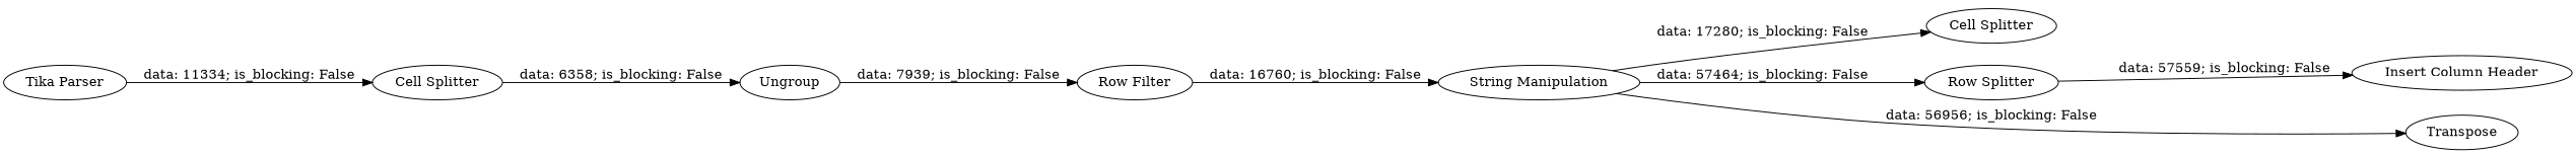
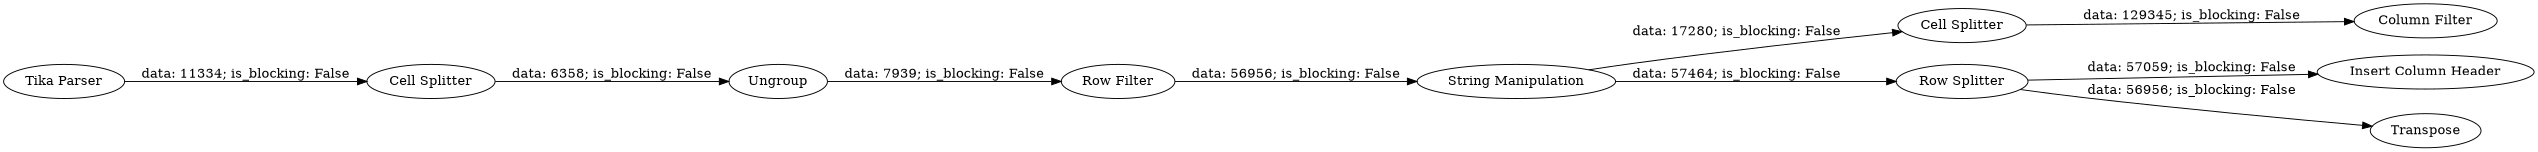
  digraph {
    rankdir=LR
    n1 [label="String Manipulation"]
    n2 [label="Cell Splitter"]
    n3 [label="Row Splitter"]
+   n4 [label="Column Filter"]
    n5 [label=Transpose]
    n6 [label="Insert Column Header"]
    n7 [label="Row Filter"]
    n8 [label="Cell Splitter"]
    n9 [label=Ungroup]
    n10 [label="Tika Parser"]
    n1 -> n2 [label="data: 17280; is_blocking: False"]
    n1 -> n3 [label="data: 57464; is_blocking: False"]
-   n1 -> n5 [label="data: 56956; is_blocking: False"]
-   n3 -> n6 [label="data: 57559; is_blocking: False"]
-   n7 -> n1 [label="data: 16760; is_blocking: False"]
+   n2 -> n4 [label="data: 129345; is_blocking: False"]
+   n3 -> n5 [label="data: 56956; is_blocking: False"]
+   n3 -> n6 [label="data: 57059; is_blocking: False"]
+   n7 -> n1 [label="data: 56956; is_blocking: False"]
    n8 -> n9 [label="data: 6358; is_blocking: False"]
    n9 -> n7 [label="data: 7939; is_blocking: False"]
    n10 -> n8 [label="data: 11334; is_blocking: False"]
  }
